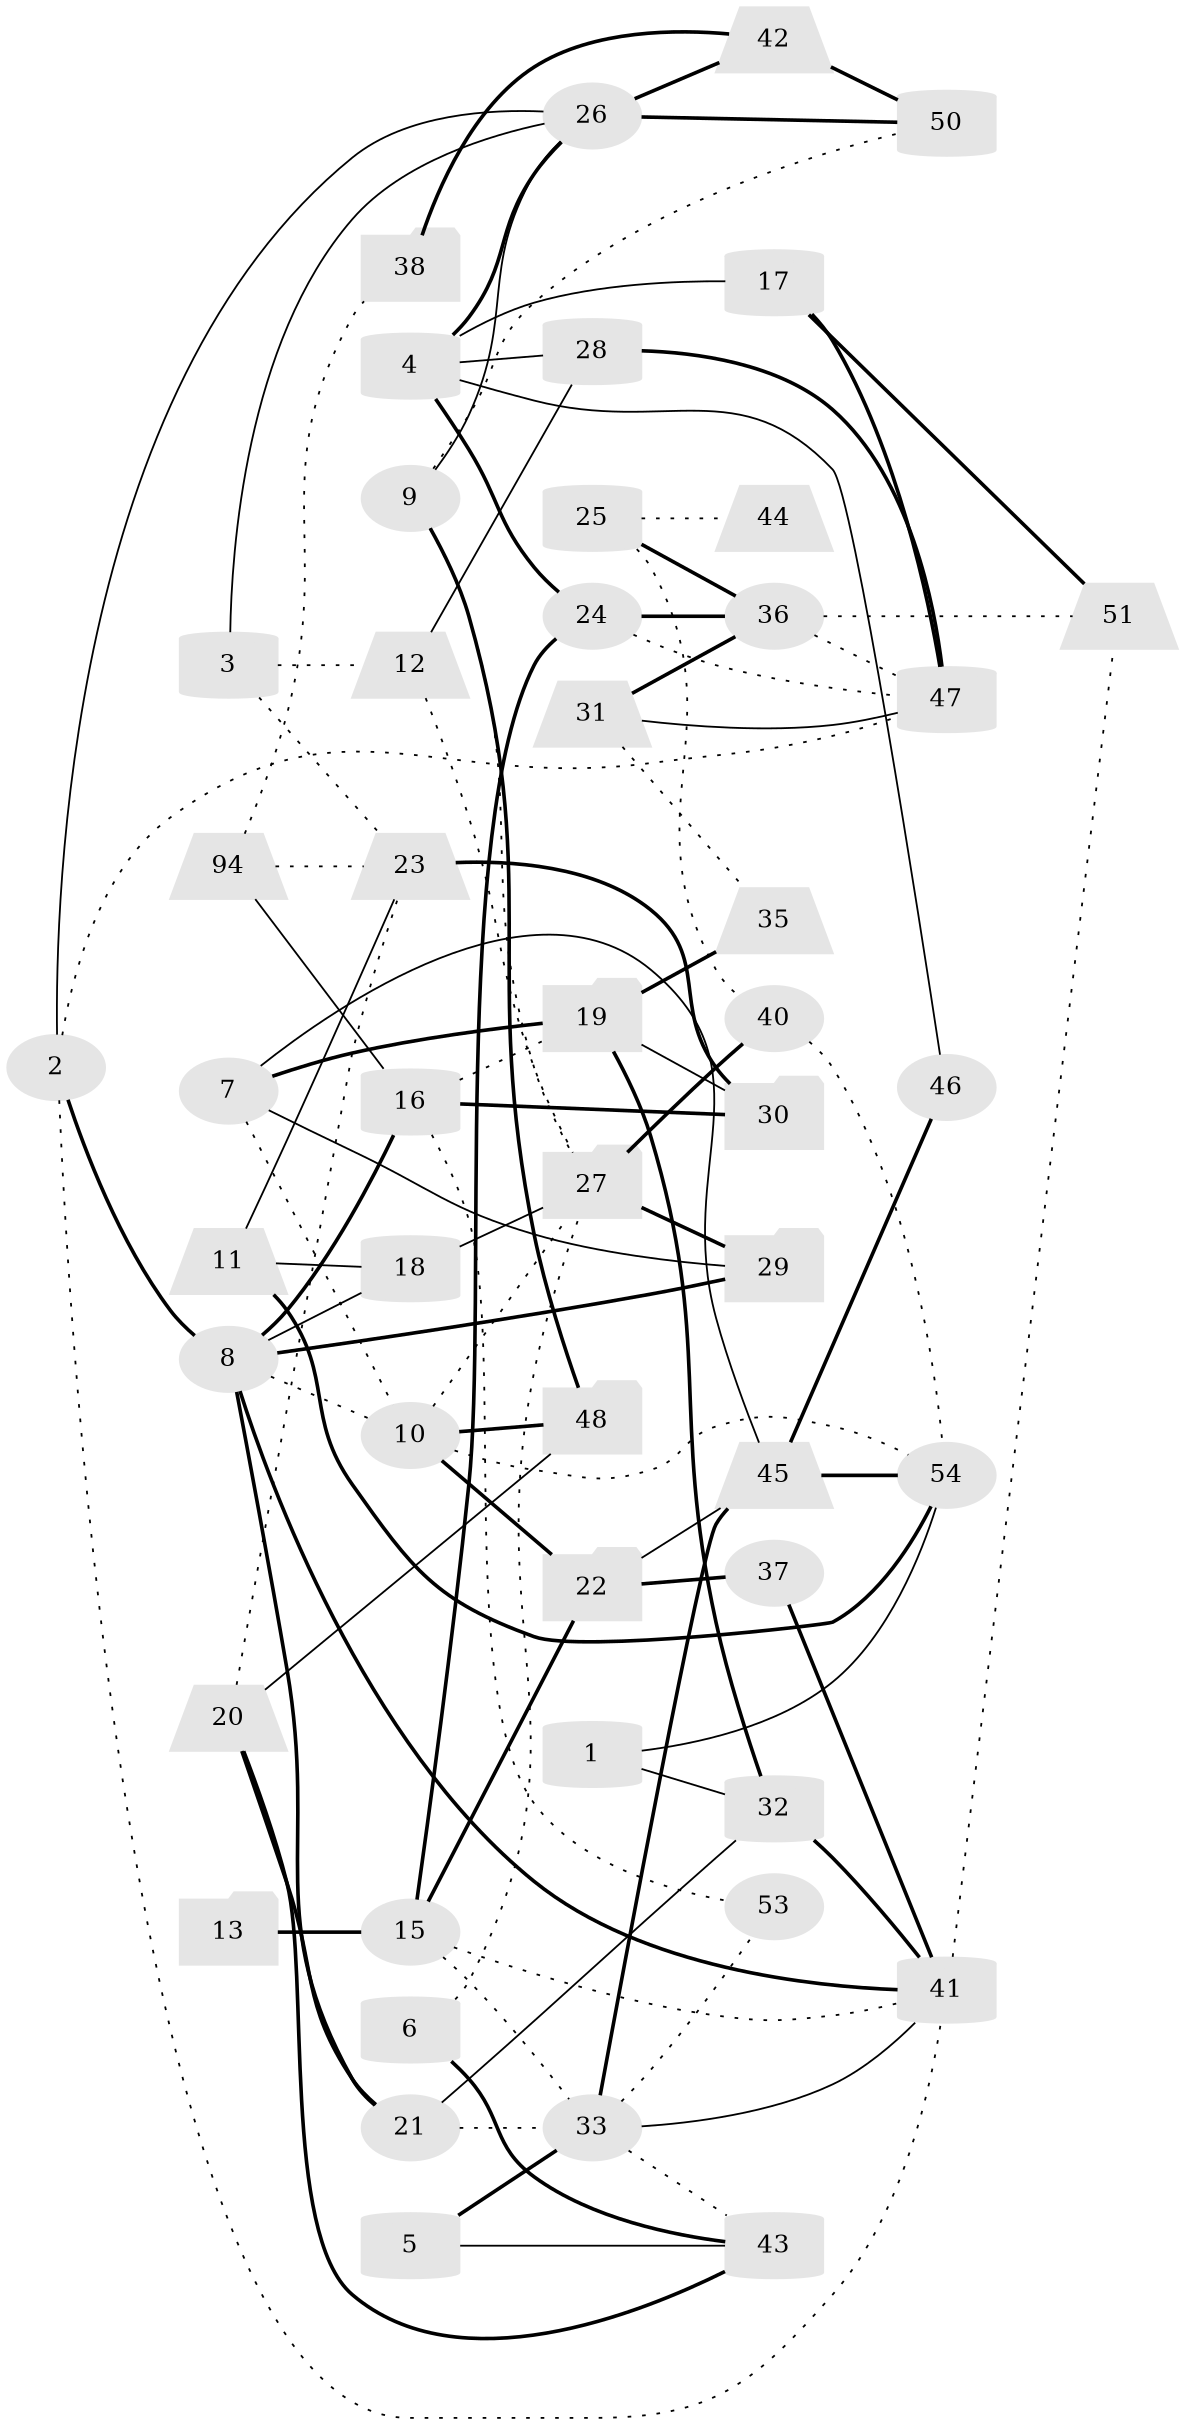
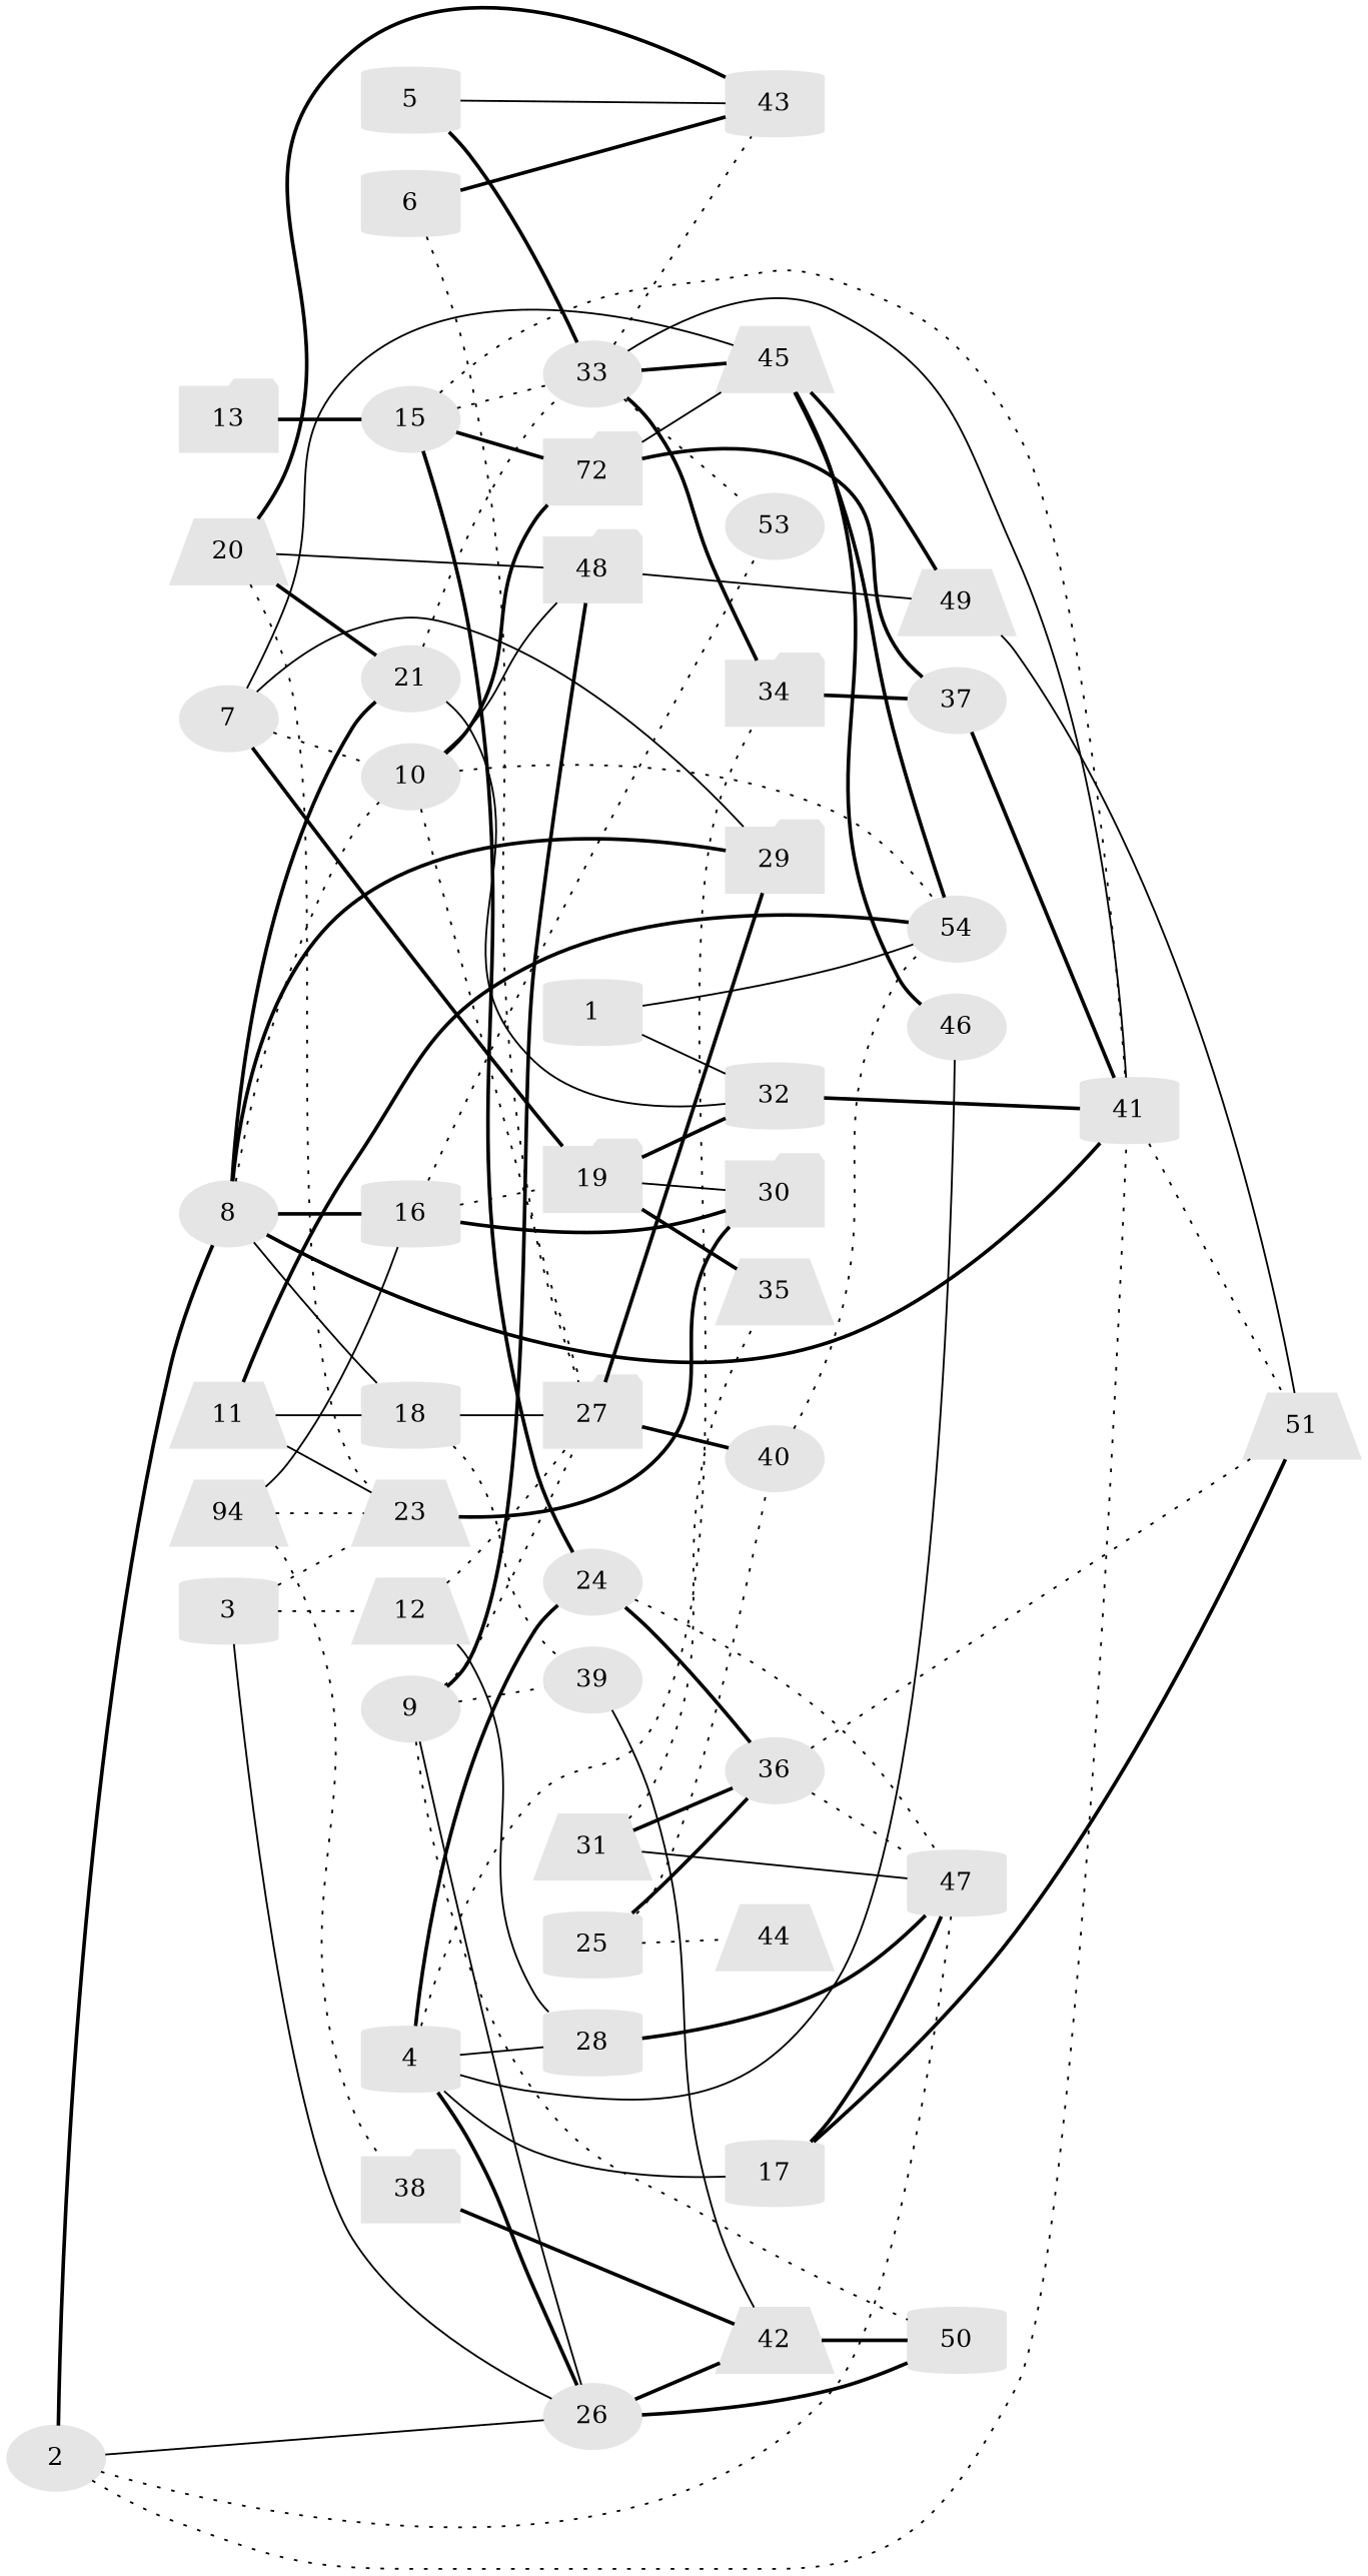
  graph {
    rankdir=LR
    node [color=gray90 shape=ellipse style=filled]
    edge [style=bold]
    1 [shape=cylinder]
    32 [shape=cylinder]
    54
    41 [shape=cylinder]
    2
    8
    26
    47 [shape=cylinder]
    10
    29 [shape=folder]
    16 [shape=cylinder]
    18 [shape=cylinder]
    21
    50 [shape=cylinder]
    42 [shape=trapezium]
    51 [shape=trapezium]
    3 [shape=cylinder]
    12 [shape=trapezium]
    23 [shape=trapezium]
    28 [shape=cylinder]
    27 [shape=folder]
    30 [shape=folder]
    4 [shape=cylinder]
    17 [shape=cylinder]
    24
+   34 [shape=folder]
    46
    36
    37
    5 [shape=cylinder]
    33
    43 [shape=cylinder]
    45 [shape=trapezium]
    53
    6 [shape=cylinder]
    40
    7
    19 [shape=folder]
    48 [shape=folder]
-   22 [shape=folder]
+   22 [shape=folder label=72]
    35 [shape=trapezium]
+   49 [shape=trapezium]
+   39
    9
    11 [shape=trapezium]
    13 [shape=folder]
    15
    n48 [label=94 shape=trapezium]
    38 [shape=folder]
    20 [shape=trapezium]
    44 [shape=trapezium]
    25 [shape=cylinder]
    31 [shape=trapezium]
    1 -- 32 [style=solid]
    1 -- 54 [style=solid]
    32 -- 41
    41 -- 51 [style=dotted]
    2 -- 41 [style=dotted]
    2 -- 8
    2 -- 26 [style=solid]
    2 -- 47 [style=dotted]
    8 -- 41
    8 -- 10 [style=dotted]
    8 -- 29
    8 -- 16
    8 -- 18 [style=solid]
    8 -- 21
    26 -- 50
    26 -- 42
    10 -- 54 [style=dotted]
    10 -- 27 [style=dotted]
-   10 -- 48
+   10 -- 48 [style=solid]
    10 -- 22
    16 -- 30
    16 -- 53 [style=dotted]
    16 -- 19 [style=dotted]
    18 -- 27 [style=solid]
+   18 -- 39 [style=dotted]
    21 -- 32 [style=solid]
    21 -- 33 [style=dotted]
    42 -- 50
    3 -- 26 [style=solid]
    3 -- 12 [style=dotted]
    3 -- 23 [style=dotted]
    12 -- 28 [style=solid]
    12 -- 27 [style=dotted]
    23 -- 30
    28 -- 47
    27 -- 29
    27 -- 40
    4 -- 26
    4 -- 28 [style=solid]
    4 -- 17 [style=solid]
    4 -- 24
+   4 -- 34 [style=dotted]
    4 -- 46 [style=solid]
    17 -- 47
    17 -- 51
    24 -- 47 [style=dotted]
    24 -- 36
+   34 -- 37
    36 -- 47 [style=dotted]
    36 -- 51 [style=dotted]
    37 -- 41
    5 -- 33
    5 -- 43 [style=solid]
    33 -- 41 [style=solid]
+   33 -- 34
    33 -- 43 [style=dotted]
    33 -- 45
    33 -- 53 [style=dotted]
    45 -- 54
    45 -- 46
+   45 -- 49
    6 -- 27 [style=dotted]
    6 -- 43
    40 -- 54 [style=dotted]
    7 -- 10 [style=dotted]
    7 -- 29 [style=solid]
    7 -- 45 [style=solid]
    7 -- 19
    19 -- 32
    19 -- 30 [style=solid]
    19 -- 35
+   48 -- 49 [style=solid]
    22 -- 37
    22 -- 45 [style=solid]
+   49 -- 51 [style=solid]
+   39 -- 42 [style=solid]
    9 -- 26 [style=solid]
    9 -- 50 [style=dotted]
    9 -- 27 [style=dotted]
    9 -- 48
+   9 -- 39 [style=dotted]
    11 -- 54
    11 -- 18 [style=solid]
    11 -- 23 [style=solid]
    13 -- 15
    15 -- 41 [style=dotted]
    15 -- 24
    15 -- 33 [style=dotted]
    15 -- 22
    n48 -- 16 [style=solid]
    n48 -- 23 [style=dotted]
    n48 -- 38 [style=dotted]
    38 -- 42
    20 -- 21
    20 -- 23 [style=dotted]
    20 -- 43
    20 -- 48 [style=solid]
    25 -- 36
    25 -- 40 [style=dotted]
    25 -- 44 [style=dotted]
    31 -- 47 [style=solid]
    31 -- 36
    31 -- 35 [style=dotted]
  }
